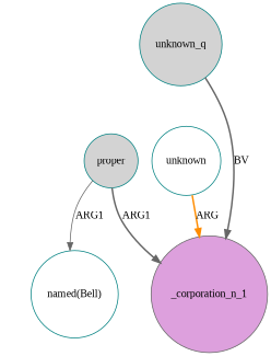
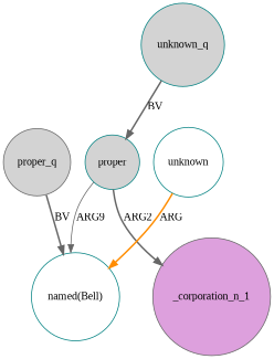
  digraph {
    fontname="Liberation Serif"
    node [color=teal fillcolor=lightgrey fontname="Liberation Serif" shape=circle style=filled]
    edge [color=gray40 fontname="Liberation Serif" style=bold]
    n1 [label=proper]
    "named(Bell)" [fillcolor=white]
    _corporation_n_1 [color=gray40 fillcolor=plum]
+   proper_q [color=gray40]
    unknown [fillcolor=white]
    n6 [label=unknown_q]
-   n1 -> "named(Bell)" [label=ARG1 style=solid]
-   n1 -> _corporation_n_1 [label=ARG1]
-   unknown -> _corporation_n_1 [color=darkorange label=ARG]
-   n6 -> _corporation_n_1 [label=BV]
+   n1 -> "named(Bell)" [label=ARG9 style=solid]
+   n1 -> _corporation_n_1 [label=ARG2]
+   proper_q -> "named(Bell)" [label=BV]
+   unknown -> "named(Bell)" [color=darkorange label=ARG]
+   n6 -> n1 [label=BV]
  }
